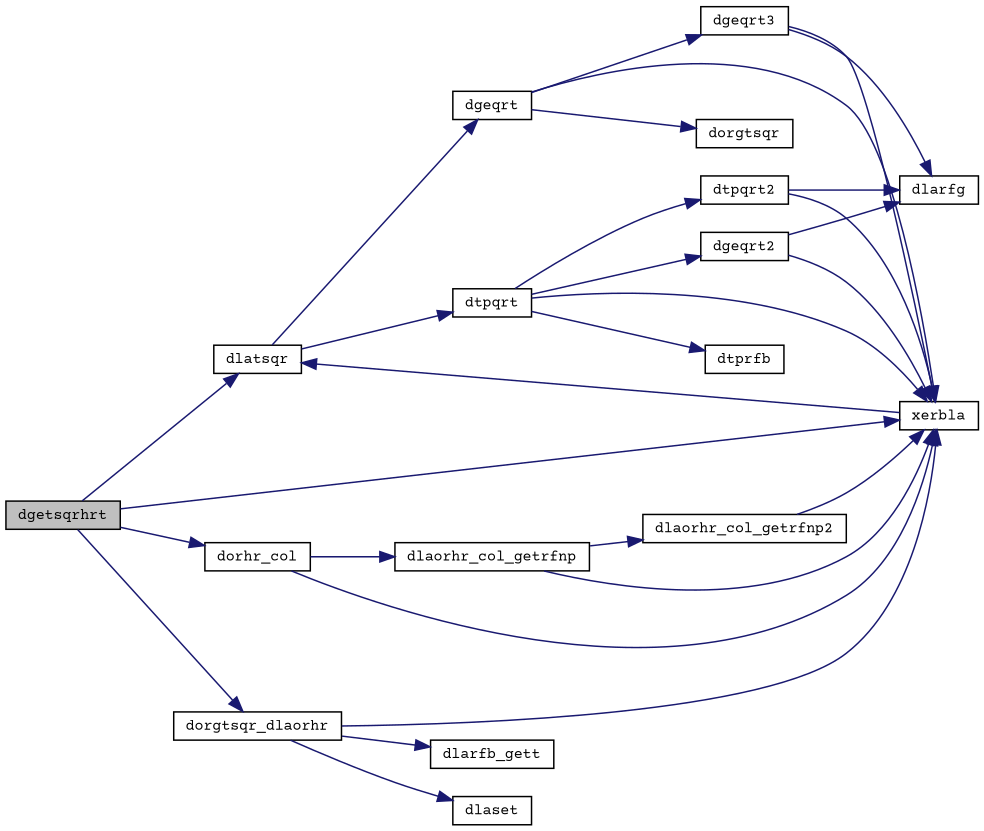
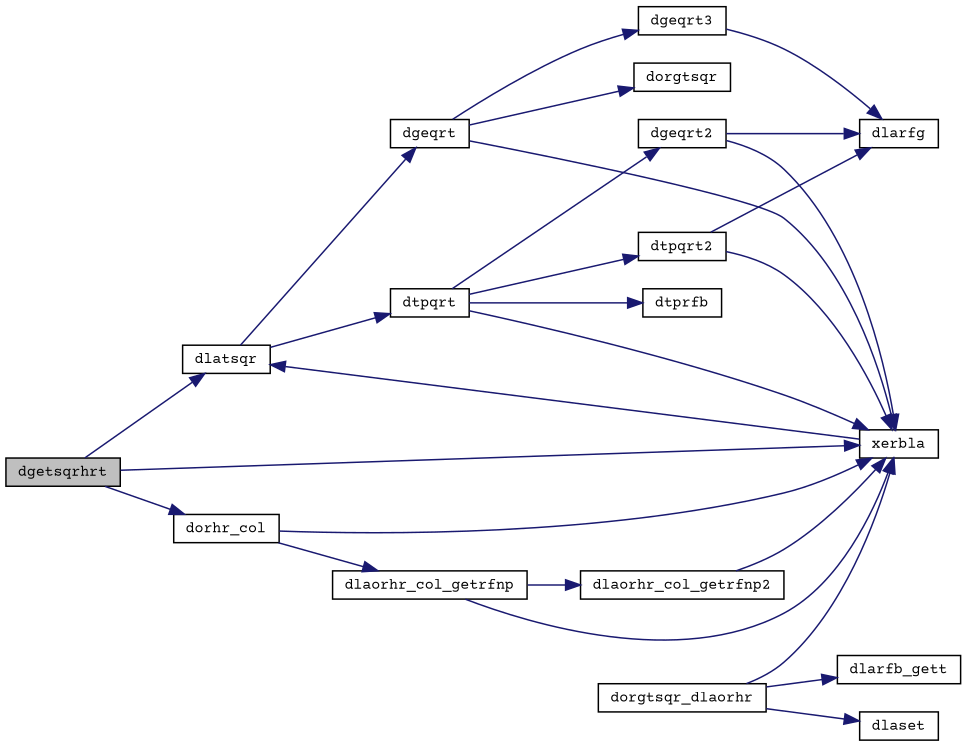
  digraph {
    fontname="Courier Prime"
    rankdir=LR
    node [color=black fillcolor=white fontname="Courier Prime" fontsize=10 shape=record style=filled]
    edge [color=midnightblue fontname="Courier Prime" fontsize=10 labelfontname=Helvetica labelfontsize=10 style=solid]
    n1 [fillcolor=grey75 fontcolor=black height=0.2 label=dgetsqrhrt width=0.4]
    n2 [height=0.2 label=dlatsqr width=0.4]
    n3 [height=0.2 label=xerbla width=0.4]
    n4 [height=0.2 label=dorgtsqr_dlaorhr width=0.4]
    n5 [height=0.2 label=dorhr_col width=0.4]
    n6 [height=0.2 label=dgeqrt width=0.4]
    n7 [height=0.2 label=dtpqrt width=0.4]
    n8 [height=0.2 label=dlarfb_gett width=0.4]
    n9 [height=0.2 label=dlaset width=0.4]
    n10 [height=0.2 label=dlaorhr_col_getrfnp width=0.4]
    n11 [height=0.2 label=dgeqrt3 width=0.4]
    n12 [height=0.2 label=dorgtsqr width=0.4]
    n13 [height=0.2 label=dgeqrt2 width=0.4]
    n14 [height=0.2 label=dtpqrt2 width=0.4]
    n15 [height=0.2 label=dtprfb width=0.4]
    n16 [height=0.2 label=dlarfg width=0.4]
    n17 [height=0.2 label=dlaorhr_col_getrfnp2 width=0.4]
    n1 -> n2
    n1 -> n3
-   n1 -> n4
    n1 -> n5
    n2 -> n6
    n2 -> n7
    n3 -> n2
    n4 -> n3
    n4 -> n8
    n4 -> n9
    n5 -> n3
    n5 -> n10
    n6 -> n3
    n6 -> n11
    n6 -> n12
    n7 -> n3
    n7 -> n13
    n7 -> n14
    n7 -> n15
    n10 -> n3
    n10 -> n17
-   n11 -> n3
    n11 -> n16
    n13 -> n3
    n13 -> n16
    n14 -> n3
    n14 -> n16
    n17 -> n3
  }
